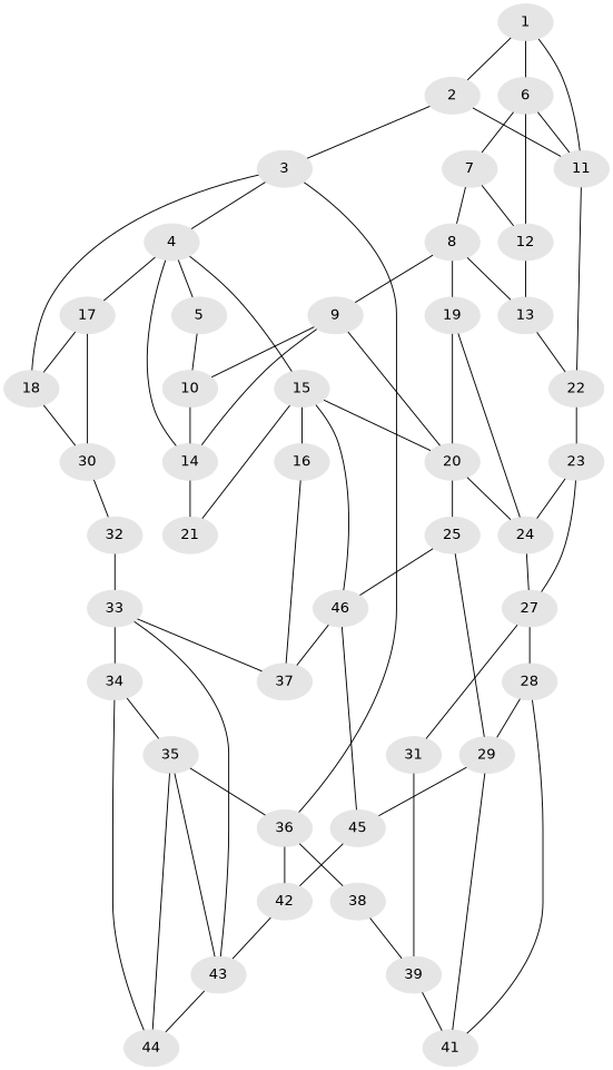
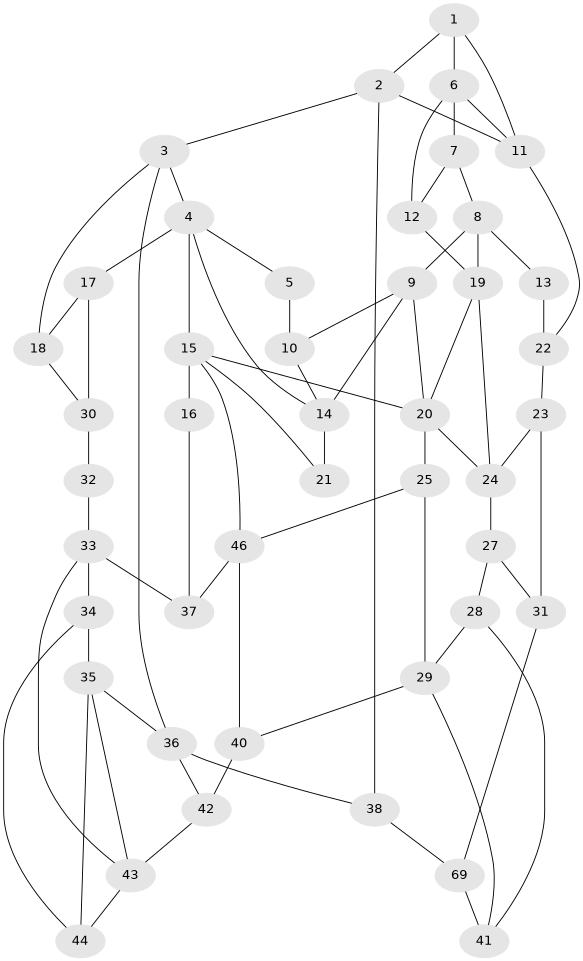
  graph {
    fontname="DejaVu Sans"
    node [color=gray90 fontname="DejaVu Sans" style=filled]
    edge [fontname="DejaVu Sans" weight=1.0]
    1
    2
    6
    11
    3
    38
    7
    12
    22
    4
    18
    36
-   39
+   39 [label=69]
    5
    14
    15
    17
    30
    42
    10
    21
    20
    16
    n24 [label=46]
    8
    13
    9
    19
    24
    25
    23
    37
-   40 [label=45]
+   40
    32
    27
    29
    31
    28
    41
    33
    34
    43
    35
    44
    1 -- 2
    1 -- 6
    1 -- 11
    2 -- 11
    2 -- 3
+   2 -- 38
    6 -- 11
    6 -- 7
    6 -- 12
    11 -- 22
    3 -- 4
    3 -- 18
    3 -- 36
    38 -- 39 [weight=2.0]
    7 -- 12
    7 -- 8
-   12 -- 13 [weight=2.0]
+   12 -- 19 [weight=2.0]
    22 -- 23 [weight=2.0]
    4 -- 5
    4 -- 14
    4 -- 15
    4 -- 17 [weight=2.0]
    18 -- 30
    36 -- 38 [weight=2.0]
    36 -- 42
    39 -- 41 [weight=2.0]
    5 -- 10
    14 -- 21 [weight=2.0]
    15 -- 21
    15 -- 20
    15 -- 16 [weight=2.0]
    15 -- n24
    17 -- 18
    17 -- 30 [weight=3.0]
    30 -- 32 [weight=2.0]
    42 -- 43
    10 -- 14 [weight=2.0]
    20 -- 24
    20 -- 25
    16 -- 37
    n24 -- 37
    n24 -- 40 [weight=2.0]
    8 -- 13
    8 -- 9
    8 -- 19 [weight=2.0]
    13 -- 22 [weight=2.0]
    9 -- 14
    9 -- 10
    9 -- 20
    19 -- 20
    19 -- 24
    24 -- 27
    25 -- n24
    25 -- 29
    23 -- 24
-   23 -- 27 [weight=2.0]
+   23 -- 31 [weight=2.0]
    40 -- 42 [weight=2.0]
    32 -- 33 [weight=3.0]
    27 -- 31 [weight=2.0]
    27 -- 28 [weight=2.0]
    29 -- 40 [weight=2.0]
    29 -- 41
    31 -- 39 [weight=2.0]
    28 -- 29
    28 -- 41
    33 -- 37
    33 -- 34
    33 -- 43
    34 -- 35
    34 -- 44
    43 -- 44
    35 -- 36 [weight=2.0]
    35 -- 43
    35 -- 44 [weight=2.0]
  }
